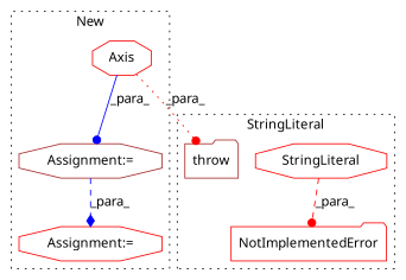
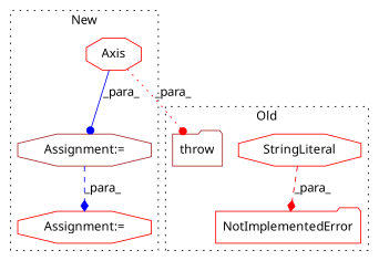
  digraph {
    fontname="Noto Sans"
    node [a=32 color=red fontname="Noto Sans" l=6 shape=octagon]
    edge [arrowhead=diamond color=red fontname="Noto Sans" style=dashed]
    n1 [l="20,1" label=NotImplementedError s="4453,4546" shape=folder]
    n2 [a=45 l=73 label=StringLiteral s=4473]
    n3 [a=53 color=brown label=throw s=4447 shape=folder]
    n4 [label=Axis s=4836]
    n5 [a=7 l=1 label="Assignment:=" s=4849]
    n6 [a=7 color=brown l=1 label="Assignment:=" s=4835]
    subgraph cluster_1 {
-     label=StringLiteral
+     label=Old
      style=dotted
      n1
      n2
      n3
    }
    subgraph cluster_2 {
      label=New
      style=dotted
      n4
      n5
      n6
    }
-   n2 -> n1 [arrowhead=dot label=_para_]
+   n2 -> n1 [label=_para_]
    n4 -> n3 [arrowhead=dot label=_para_ style=dotted]
    n4 -> n6 [arrowhead=dot color=blue label=_para_ style=solid]
    n6 -> n5 [color=blue label=_para_]
  }
